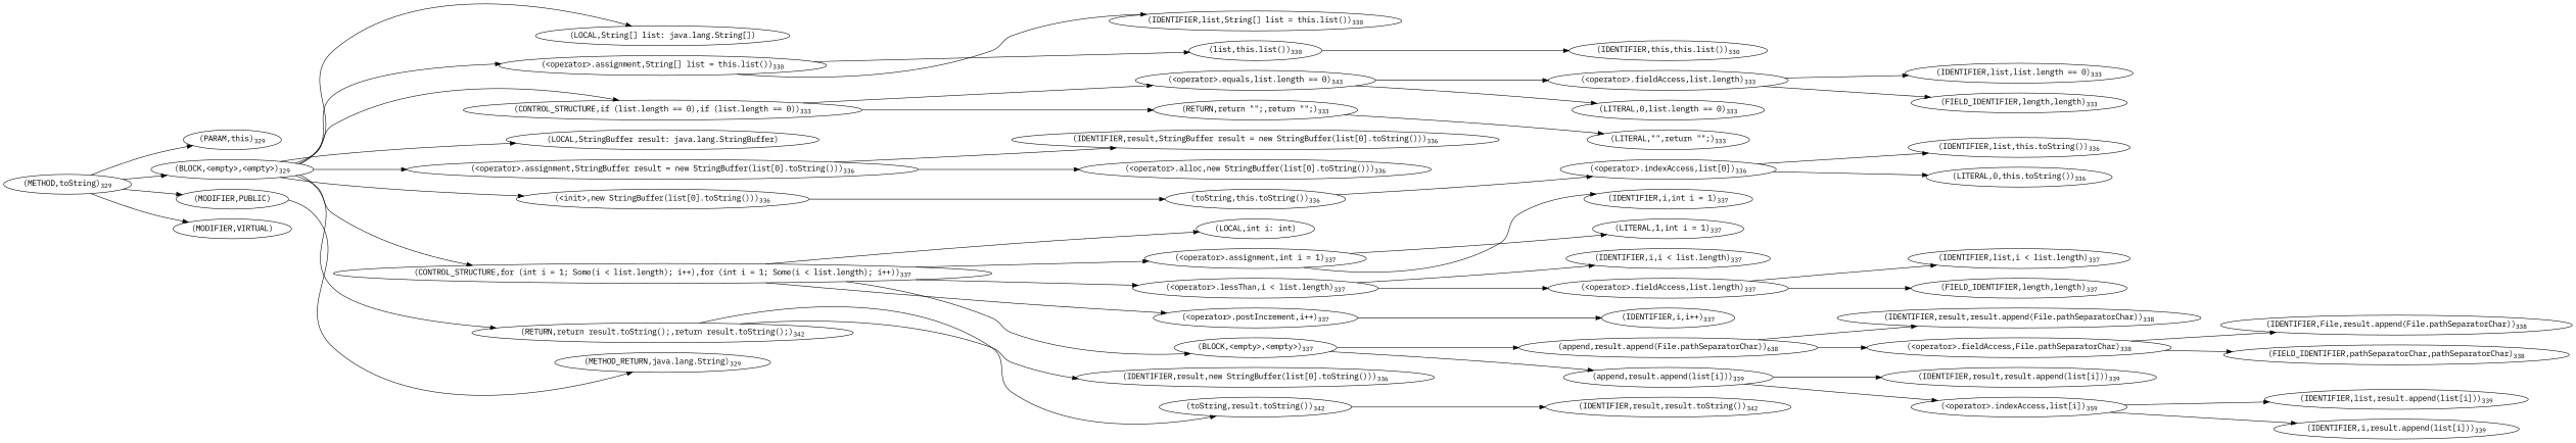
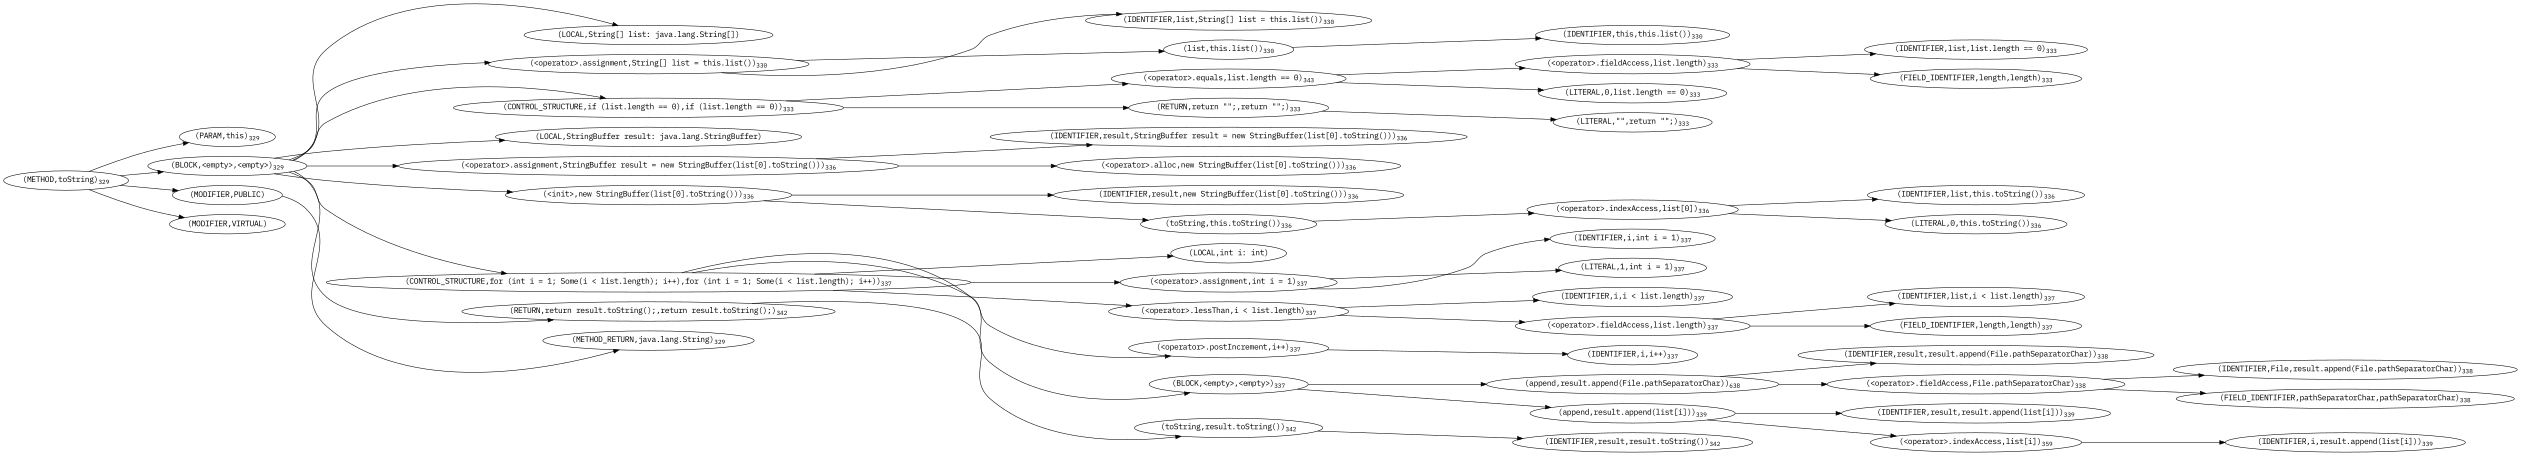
  digraph {
    fontname="IBM Plex Mono"
    rankdir=LR
    node [fontname="IBM Plex Mono"]
    edge [fontname="IBM Plex Mono"]
    n1 [label=<(METHOD,toString)<SUB>329</SUB>>]
    n2 [label=<(PARAM,this)<SUB>329</SUB>>]
    n3 [label=<(BLOCK,&lt;empty&gt;,&lt;empty&gt;)<SUB>329</SUB>>]
    n4 [label=<(MODIFIER,PUBLIC)>]
    n5 [label=<(MODIFIER,VIRTUAL)>]
    n6 [label=<(LOCAL,String[] list: java.lang.String[])>]
    n7 [label=<(&lt;operator&gt;.assignment,String[] list = this.list())<SUB>330</SUB>>]
    n8 [label=<(CONTROL_STRUCTURE,if (list.length == 0),if (list.length == 0))<SUB>333</SUB>>]
    n9 [label=<(LOCAL,StringBuffer result: java.lang.StringBuffer)>]
    n10 [label=<(&lt;operator&gt;.assignment,StringBuffer result = new StringBuffer(list[0].toString()))<SUB>336</SUB>>]
    n11 [label=<(&lt;init&gt;,new StringBuffer(list[0].toString()))<SUB>336</SUB>>]
    n12 [label=<(CONTROL_STRUCTURE,for (int i = 1; Some(i &lt; list.length); i++),for (int i = 1; Some(i &lt; list.length); i++))<SUB>337</SUB>>]
    n13 [label=<(RETURN,return result.toString();,return result.toString();)<SUB>342</SUB>>]
    n14 [label=<(METHOD_RETURN,java.lang.String)<SUB>329</SUB>>]
    n15 [label=<(IDENTIFIER,list,String[] list = this.list())<SUB>330</SUB>>]
    n16 [label=<(list,this.list())<SUB>330</SUB>>]
    n17 [label=<(&lt;operator&gt;.equals,list.length == 0)<SUB>343</SUB>>]
    n18 [label=<(RETURN,return &quot;&quot;;,return &quot;&quot;;)<SUB>333</SUB>>]
    n19 [label=<(IDENTIFIER,result,StringBuffer result = new StringBuffer(list[0].toString()))<SUB>336</SUB>>]
    n20 [label=<(&lt;operator&gt;.alloc,new StringBuffer(list[0].toString()))<SUB>336</SUB>>]
    n21 [label=<(IDENTIFIER,result,new StringBuffer(list[0].toString()))<SUB>336</SUB>>]
    n22 [label=<(toString,this.toString())<SUB>336</SUB>>]
    n23 [label=<(LOCAL,int i: int)>]
    n24 [label=<(&lt;operator&gt;.assignment,int i = 1)<SUB>337</SUB>>]
    n25 [label=<(&lt;operator&gt;.lessThan,i &lt; list.length)<SUB>337</SUB>>]
    n26 [label=<(&lt;operator&gt;.postIncrement,i++)<SUB>337</SUB>>]
    n27 [label=<(BLOCK,&lt;empty&gt;,&lt;empty&gt;)<SUB>337</SUB>>]
    n28 [label=<(toString,result.toString())<SUB>342</SUB>>]
    n29 [label=<(IDENTIFIER,this,this.list())<SUB>330</SUB>>]
    n30 [label=<(&lt;operator&gt;.fieldAccess,list.length)<SUB>333</SUB>>]
    n31 [label=<(LITERAL,0,list.length == 0)<SUB>333</SUB>>]
    n32 [label=<(LITERAL,&quot;&quot;,return &quot;&quot;;)<SUB>333</SUB>>]
    n33 [label=<(IDENTIFIER,list,list.length == 0)<SUB>333</SUB>>]
    n34 [label=<(FIELD_IDENTIFIER,length,length)<SUB>333</SUB>>]
    n35 [label=<(&lt;operator&gt;.indexAccess,list[0])<SUB>336</SUB>>]
    n36 [label=<(IDENTIFIER,list,this.toString())<SUB>336</SUB>>]
    n37 [label=<(LITERAL,0,this.toString())<SUB>336</SUB>>]
    n38 [label=<(IDENTIFIER,i,int i = 1)<SUB>337</SUB>>]
    n39 [label=<(LITERAL,1,int i = 1)<SUB>337</SUB>>]
    n40 [label=<(IDENTIFIER,i,i &lt; list.length)<SUB>337</SUB>>]
    n41 [label=<(&lt;operator&gt;.fieldAccess,list.length)<SUB>337</SUB>>]
    n42 [label=<(IDENTIFIER,i,i++)<SUB>337</SUB>>]
    n43 [label=<(append,result.append(File.pathSeparatorChar))<SUB>638</SUB>>]
    n44 [label=<(append,result.append(list[i]))<SUB>339</SUB>>]
    n45 [label=<(IDENTIFIER,list,i &lt; list.length)<SUB>337</SUB>>]
    n46 [label=<(FIELD_IDENTIFIER,length,length)<SUB>337</SUB>>]
    n47 [label=<(IDENTIFIER,result,result.append(File.pathSeparatorChar))<SUB>338</SUB>>]
    n48 [label=<(&lt;operator&gt;.fieldAccess,File.pathSeparatorChar)<SUB>338</SUB>>]
    n49 [label=<(IDENTIFIER,result,result.append(list[i]))<SUB>339</SUB>>]
    n50 [label=<(&lt;operator&gt;.indexAccess,list[i])<SUB>359</SUB>>]
    n51 [label=<(IDENTIFIER,File,result.append(File.pathSeparatorChar))<SUB>338</SUB>>]
    n52 [label=<(FIELD_IDENTIFIER,pathSeparatorChar,pathSeparatorChar)<SUB>338</SUB>>]
-   n53 [label=<(IDENTIFIER,list,result.append(list[i]))<SUB>339</SUB>>]
    n54 [label=<(IDENTIFIER,i,result.append(list[i]))<SUB>339</SUB>>]
    n55 [label=<(IDENTIFIER,result,result.toString())<SUB>342</SUB>>]
    n1 -> n2
    n1 -> n3
    n1 -> n4
    n1 -> n5
    n3 -> n6
    n3 -> n7
    n3 -> n8
    n3 -> n9
    n3 -> n10
    n3 -> n11
    n3 -> n12
    n3 -> n13
    n4 -> n14
    n7 -> n15
    n7 -> n16
    n8 -> n17
    n8 -> n18
    n10 -> n19
    n10 -> n20
-   n13 -> n21
+   n11 -> n21
    n11 -> n22
    n12 -> n23
    n12 -> n24
    n12 -> n25
    n12 -> n26
    n12 -> n27
    n13 -> n28
    n16 -> n29
    n17 -> n30
    n17 -> n31
    n18 -> n32
    n22 -> n35
    n24 -> n38
    n24 -> n39
    n25 -> n40
    n25 -> n41
    n26 -> n42
    n27 -> n43
    n27 -> n44
    n28 -> n55
    n30 -> n33
    n30 -> n34
    n35 -> n36
    n35 -> n37
    n41 -> n45
    n41 -> n46
    n43 -> n47
    n43 -> n48
    n44 -> n49
    n44 -> n50
    n48 -> n51
    n48 -> n52
-   n50 -> n53
    n50 -> n54
  }
